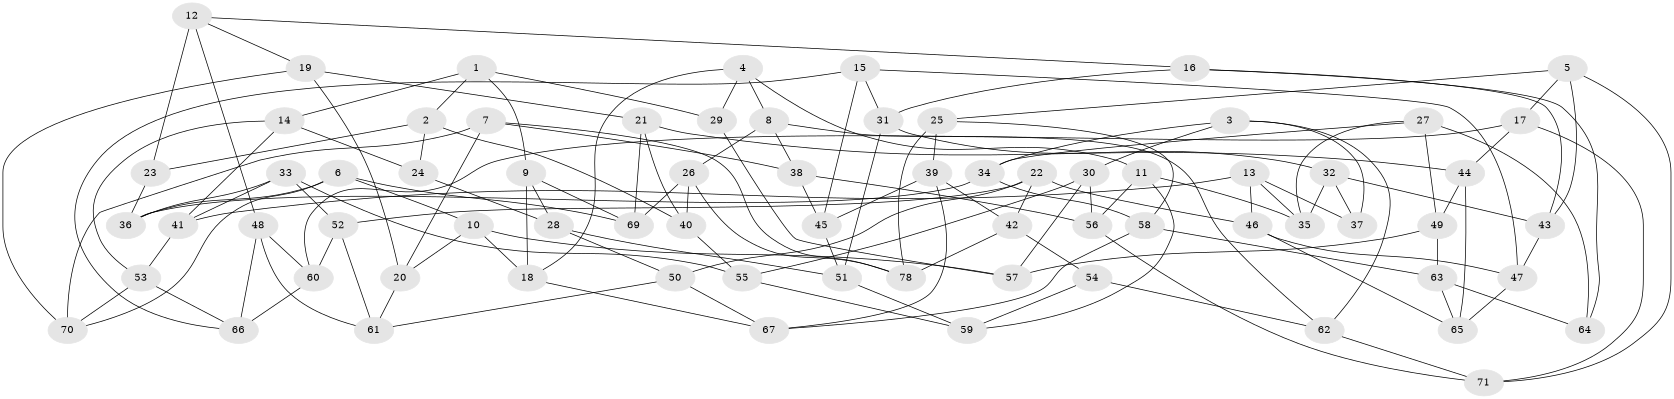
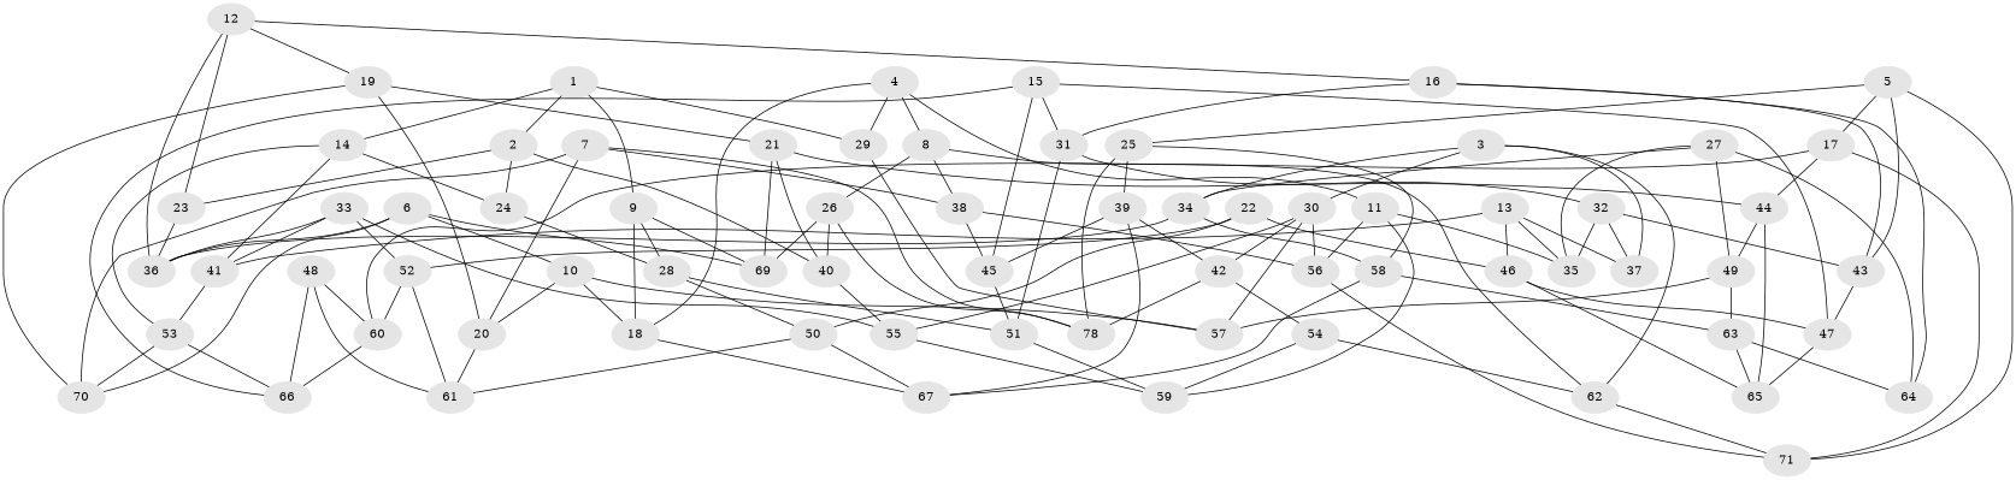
  graph {
    node [color=gray90 style=filled]
    1
    2
    9
    14
    29
    23
    24
    40
    18
    69
    28
    41
    53
    57
    36
    55
    3
    30
    34
    37
    62
    56
    58
    71
    4
    8
    11
    38
    26
    35
    59
    67
    5
    17
    25
    43
    44
    60
    n39 [label=78]
    39
    47
    6
    10
    70
    20
    7
    61
    45
    50
    51
    12
    16
    19
    48
    31
    64
    21
    66
    13
    46
    65
    15
    32
    49
    22
    42
    52
    54
    63
    27
    33
    1 -- 2
    1 -- 9
    1 -- 14
    1 -- 29
    2 -- 23
    2 -- 24
    2 -- 40
    9 -- 18
    9 -- 69
    9 -- 28
    14 -- 24
    14 -- 41
    14 -- 53
    29 -- 57
    23 -- 36
    24 -- 28
    40 -- 55
    18 -- 67
    28 -- 50
    28 -- 51
    41 -- 53
    53 -- 70
    53 -- 66
    55 -- 59
    3 -- 30
    3 -- 34
    3 -- 37
    3 -- 62
    30 -- 57
    30 -- 55
    30 -- 56
    34 -- 36
    34 -- 58
    62 -- 71
    56 -- 71
    58 -- 67
    58 -- 63
    4 -- 29
    4 -- 18
    4 -- 8
    4 -- 11
    8 -- 62
    8 -- 38
    8 -- 26
    11 -- 56
    11 -- 35
    11 -- 59
    38 -- 56
    38 -- 45
    26 -- 40
    26 -- 69
    26 -- n39
    5 -- 71
    5 -- 17
    5 -- 25
    5 -- 43
    17 -- 71
    17 -- 44
    17 -- 60
    25 -- 58
    25 -- n39
    25 -- 39
    43 -- 47
    44 -- 65
    44 -- 49
    60 -- 66
    39 -- 67
    39 -- 45
    39 -- 42
    47 -- 65
    6 -- 69
    6 -- 36
    6 -- 10
    6 -- 70
    10 -- 18
    10 -- 57
    10 -- 20
    20 -- 61
    7 -- 38
    7 -- n39
    7 -- 70
    7 -- 20
    45 -- 51
    50 -- 67
    50 -- 61
    51 -- 59
    12 -- 23
    12 -- 16
    12 -- 19
-   12 -- 48
+   12 -- 36
    16 -- 43
    16 -- 31
    16 -- 64
    19 -- 70
    19 -- 20
    19 -- 21
    48 -- 60
    48 -- 61
    48 -- 66
    31 -- 51
    31 -- 32
    21 -- 40
    21 -- 69
    21 -- 44
    13 -- 41
    13 -- 37
    13 -- 35
    13 -- 46
    46 -- 47
    46 -- 65
    15 -- 47
    15 -- 45
    15 -- 31
    15 -- 66
    32 -- 37
    32 -- 35
    32 -- 43
    49 -- 57
    49 -- 63
    22 -- 50
    22 -- 46
-   22 -- 42
+   30 -- 42
    22 -- 52
    42 -- n39
    42 -- 54
    52 -- 60
    52 -- 61
    54 -- 62
    54 -- 59
    63 -- 64
    63 -- 65
    27 -- 34
    27 -- 35
    27 -- 64
    27 -- 49
    33 -- 41
    33 -- 36
    33 -- 55
    33 -- 52
  }
